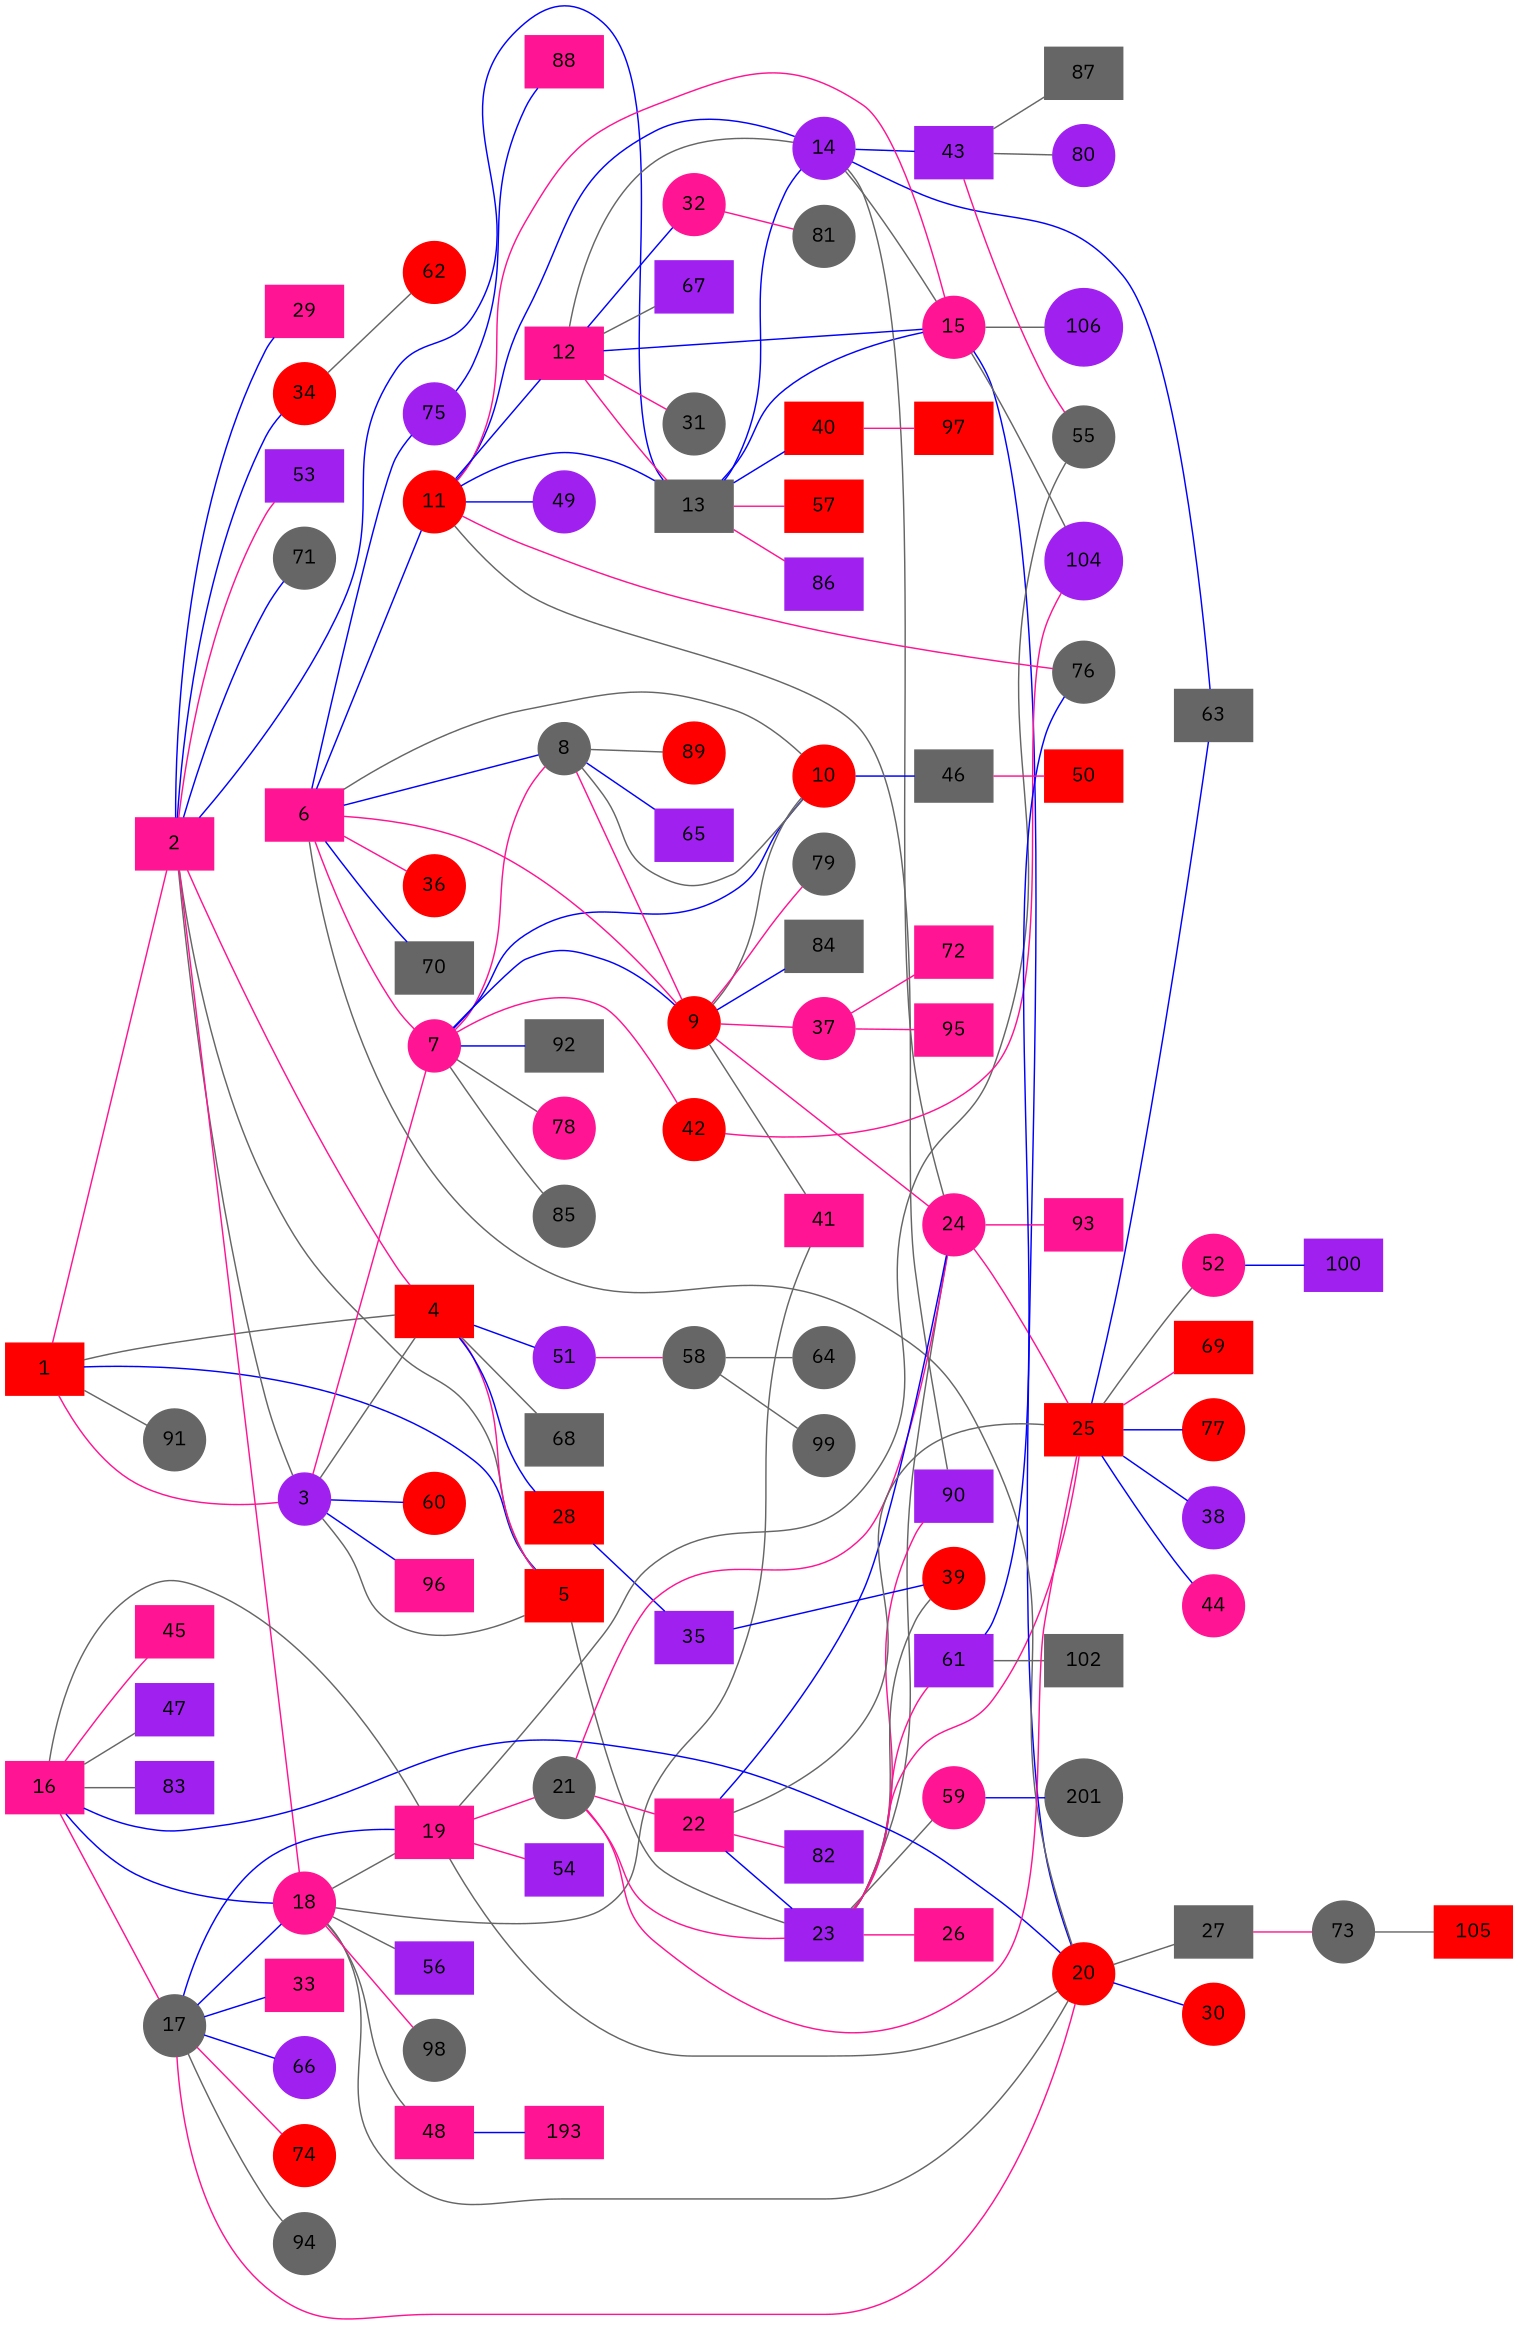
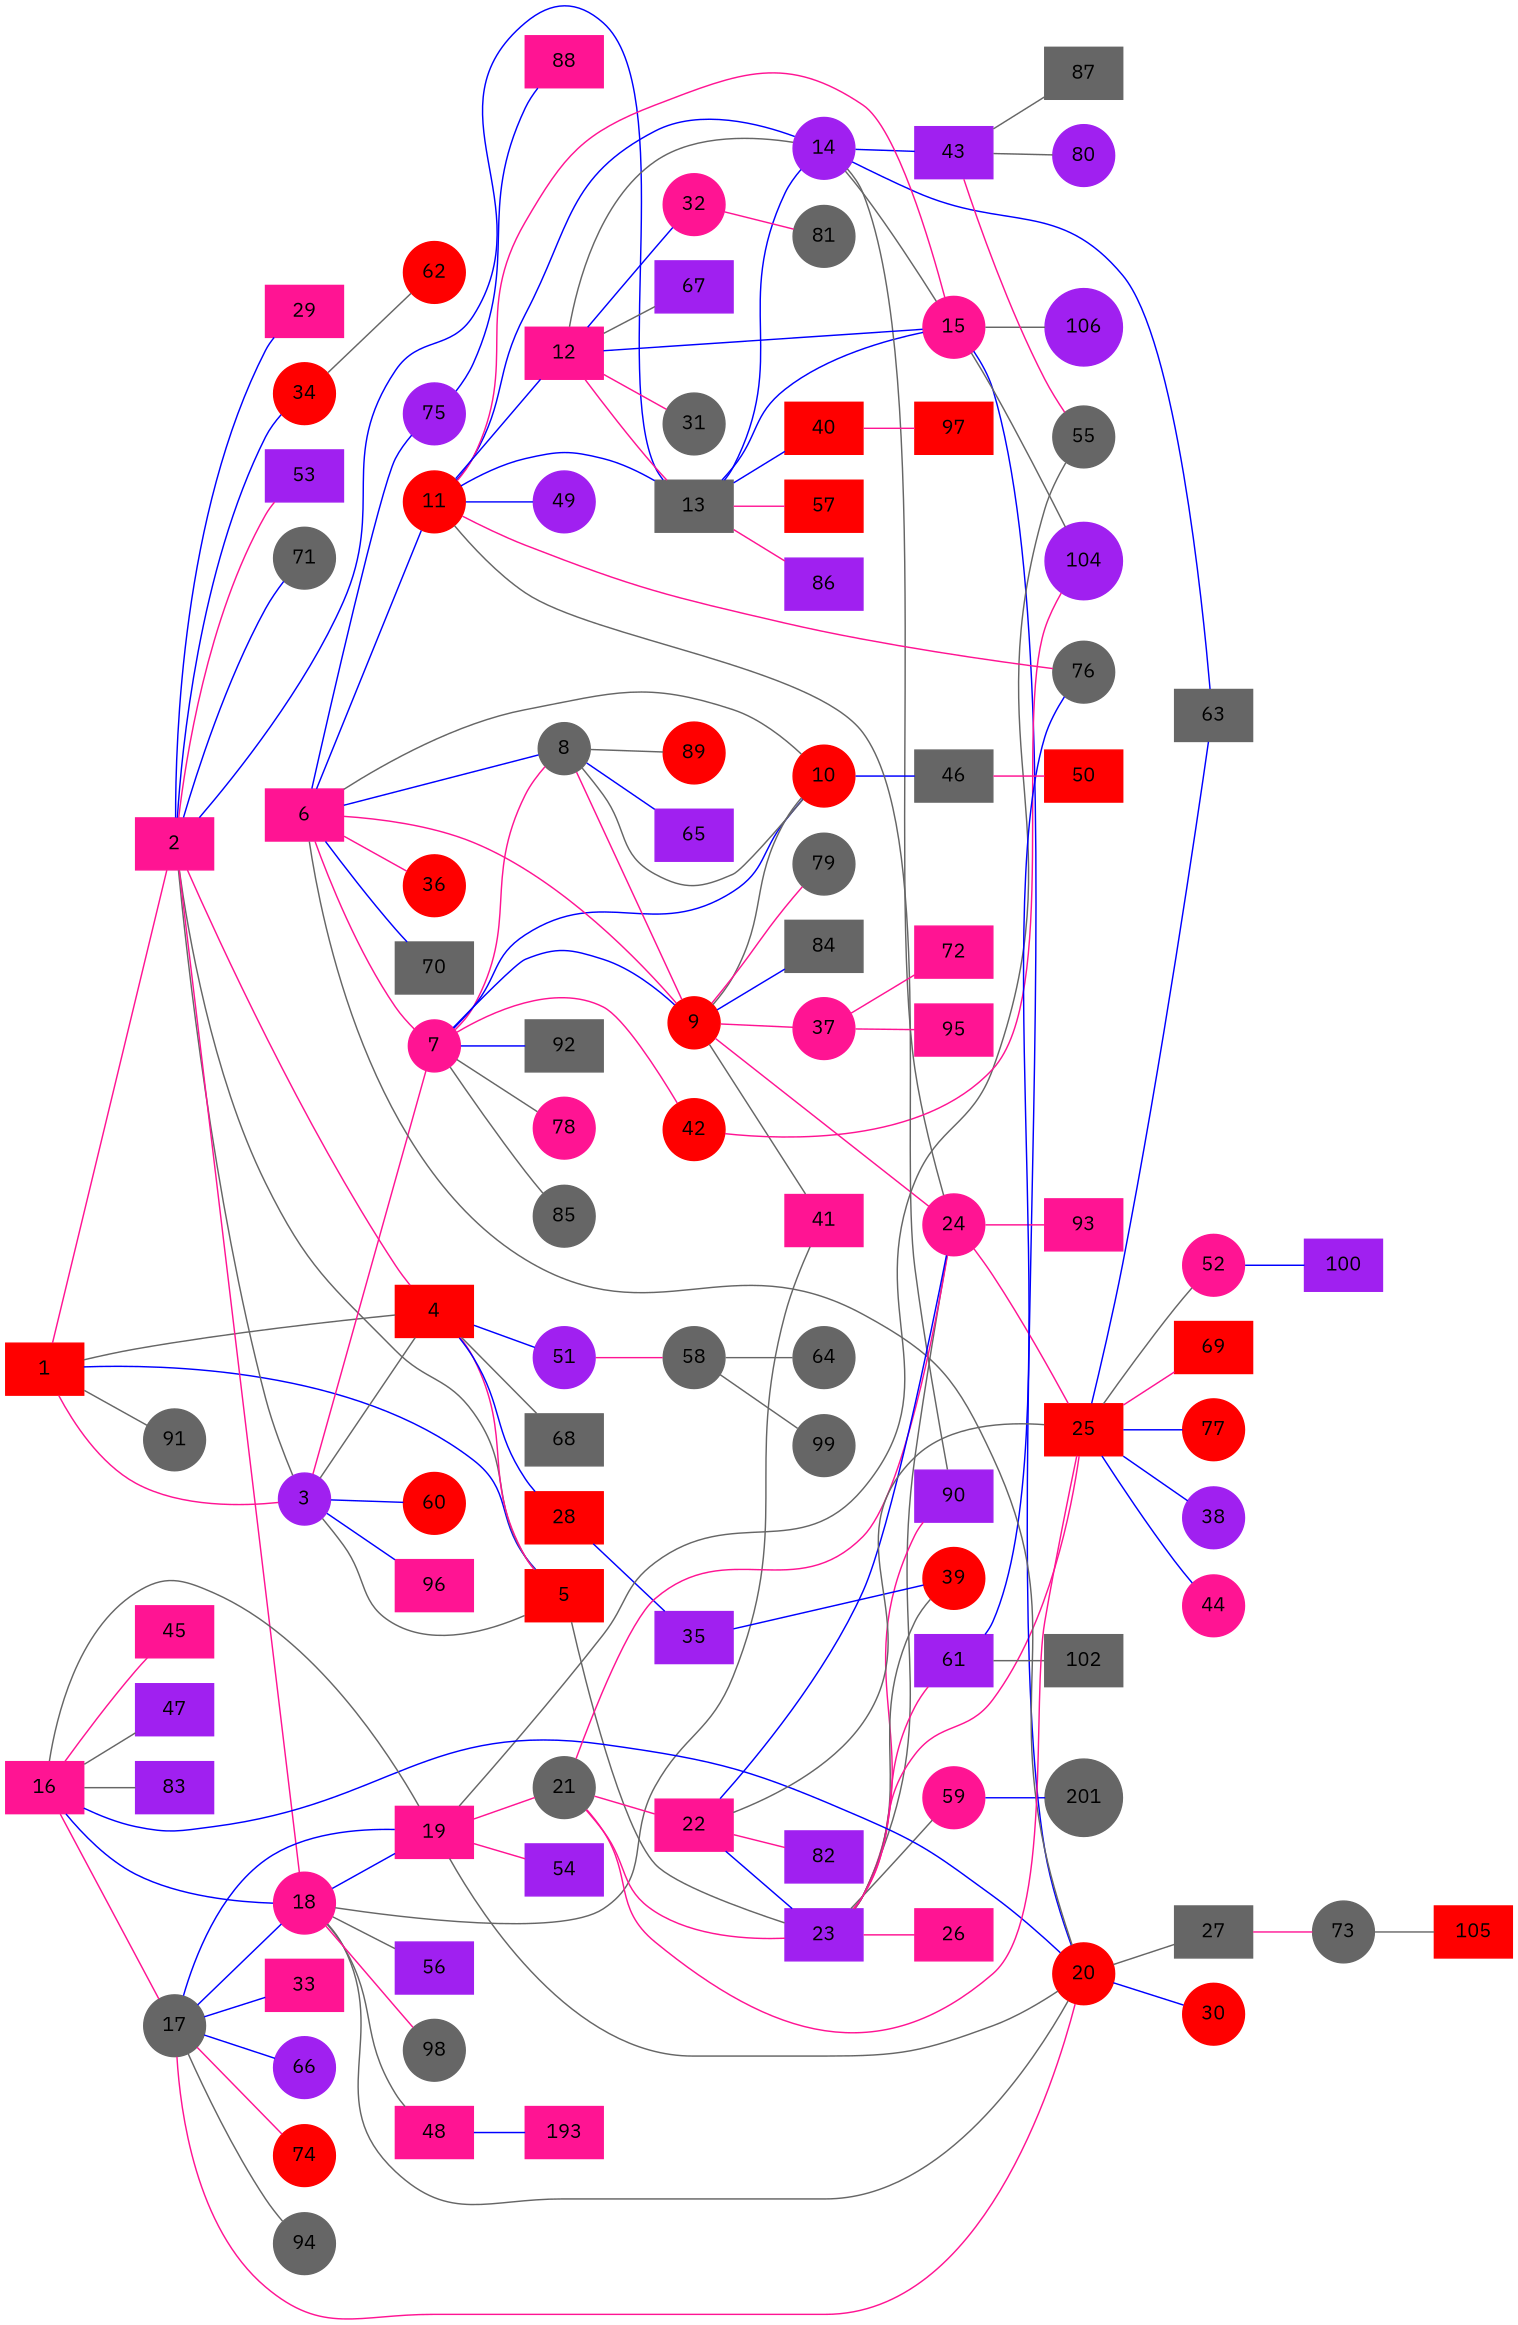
  graph {
    fontname="IBM Plex Sans"
    rankdir=LR
    node [color=deeppink fontname="IBM Plex Sans" shape=box style=filled]
    edge [color=blue fontname="IBM Plex Sans"]
    1 [color=red]
    2
    3 [color=purple shape=circle]
    4 [color=red]
    5 [color=red]
    91 [color=gray40 shape=circle]
    13 [color=gray40]
    18 [shape=circle]
    29
    34 [color=red shape=circle]
    53 [color=purple]
    71 [color=gray40 shape=circle]
    7 [shape=circle]
    60 [color=red shape=circle]
    96
    28 [color=red]
    51 [color=purple shape=circle]
    68 [color=gray40]
    23 [color=purple]
    14 [color=purple shape=circle]
    15 [shape=circle]
    40 [color=red]
    57 [color=red]
    86 [color=purple]
    20 [color=red shape=circle]
    41
    19
    48
    56 [color=purple]
    98 [color=gray40 shape=circle]
    62 [color=red shape=circle]
    8 [color=gray40 shape=circle]
    9 [color=red shape=circle]
    10 [color=red shape=circle]
    42 [color=red shape=circle]
    78 [shape=circle]
    85 [color=gray40 shape=circle]
    92 [color=gray40]
    35 [color=purple]
    58 [color=gray40 shape=circle]
    24 [shape=circle]
    90 [color=purple]
    25 [color=red]
    26
    39 [color=red shape=circle]
    59 [shape=circle]
    61 [color=purple]
    6
    11 [color=red shape=circle]
    36 [color=red shape=circle]
    70 [color=gray40]
    75 [color=purple shape=circle]
    65 [color=purple]
    89 [color=red shape=circle]
    37 [shape=circle]
    79 [color=gray40 shape=circle]
    84 [color=gray40]
    46 [color=gray40]
    12
    49 [color=purple shape=circle]
    76 [color=gray40 shape=circle]
    27 [color=gray40]
    30 [color=red shape=circle]
    88
    104 [color=purple shape=circle]
    93
    72
    95
    50 [color=red]
    31 [color=gray40 shape=circle]
    32 [shape=circle]
    67 [color=purple]
    43 [color=purple]
    63 [color=gray40]
    106 [color=purple shape=circle]
    81 [color=gray40 shape=circle]
    97 [color=red]
    55 [color=gray40 shape=circle]
    80 [color=purple shape=circle]
    87 [color=gray40]
    16
    17 [color=gray40 shape=circle]
    45
    47 [color=purple]
    83 [color=purple]
    33
    66 [color=purple shape=circle]
    74 [color=red shape=circle]
    94 [color=gray40 shape=circle]
    21 [color=gray40 shape=circle]
    54 [color=purple]
    n92 [label=193]
    22
    73 [color=gray40 shape=circle]
    82 [color=purple]
    38 [color=purple shape=circle]
    44 [shape=circle]
    52 [shape=circle]
    69 [color=red]
    77 [color=red shape=circle]
    n101 [color=gray40 label=201 shape=circle]
    102 [color=gray40]
    100 [color=purple]
    105 [color=red]
    64 [color=gray40 shape=circle]
    99 [color=gray40 shape=circle]
    1 -- 2 [color=deeppink]
    1 -- 3 [color=deeppink]
    1 -- 4 [color=gray40]
    1 -- 5
    1 -- 91 [color=gray40]
    2 -- 3 [color=gray40]
    2 -- 4 [color=deeppink]
    2 -- 5 [color=gray40]
    2 -- 13
    2 -- 18 [color=deeppink]
    2 -- 29
    2 -- 34
    2 -- 53 [color=deeppink]
    2 -- 71
    3 -- 4 [color=gray40]
    3 -- 5 [color=gray40]
    3 -- 7 [color=deeppink]
    3 -- 60
    3 -- 96
    4 -- 5 [color=deeppink]
    4 -- 28
    4 -- 51
    4 -- 68 [color=gray40]
    5 -- 23 [color=gray40]
    13 -- 14
    13 -- 15
    13 -- 40
    13 -- 57 [color=deeppink]
    13 -- 86 [color=deeppink]
    18 -- 20 [color=gray40]
    18 -- 41 [color=gray40]
-   18 -- 19 [color=gray40]
+   18 -- 19
    18 -- 48 [color=gray40]
    18 -- 56 [color=gray40]
    18 -- 98 [color=deeppink]
    34 -- 62 [color=gray40]
    7 -- 8 [color=deeppink]
    7 -- 9
    7 -- 10
    7 -- 42 [color=deeppink]
    7 -- 78 [color=gray40]
    7 -- 85 [color=gray40]
    7 -- 92
    28 -- 35
    51 -- 58 [color=deeppink]
    23 -- 24 [color=gray40]
    23 -- 90 [color=deeppink]
    23 -- 25 [color=deeppink]
    23 -- 26 [color=deeppink]
    23 -- 39 [color=gray40]
    23 -- 59 [color=gray40]
    23 -- 61 [color=deeppink]
    14 -- 15 [color=gray40]
    14 -- 24 [color=gray40]
    14 -- 43
    14 -- 63
    15 -- 20
    15 -- 104 [color=gray40]
    15 -- 106 [color=gray40]
    40 -- 97 [color=deeppink]
    20 -- 27 [color=gray40]
    20 -- 30
    19 -- 20 [color=gray40]
    19 -- 55 [color=gray40]
    19 -- 21 [color=deeppink]
    19 -- 54 [color=deeppink]
    48 -- n92
    8 -- 9 [color=deeppink]
    8 -- 10 [color=gray40]
    8 -- 65
    8 -- 89 [color=gray40]
    9 -- 41 [color=gray40]
    9 -- 10 [color=gray40]
    9 -- 24 [color=deeppink]
    9 -- 37 [color=deeppink]
    9 -- 79 [color=deeppink]
    9 -- 84
    10 -- 46
    42 -- 104 [color=deeppink]
    35 -- 39
    58 -- 64 [color=gray40]
    58 -- 99 [color=gray40]
    24 -- 25 [color=deeppink]
    24 -- 93 [color=deeppink]
    25 -- 63
    25 -- 38
    25 -- 44
    25 -- 52 [color=gray40]
    25 -- 69 [color=deeppink]
    25 -- 77
    59 -- n101
    61 -- 76
    61 -- 102 [color=gray40]
    6 -- 7 [color=deeppink]
    6 -- 20 [color=gray40]
    6 -- 8
    6 -- 9 [color=deeppink]
    6 -- 10 [color=gray40]
    6 -- 11
    6 -- 36 [color=deeppink]
    6 -- 70
    6 -- 75
    11 -- 13
    11 -- 14
    11 -- 15 [color=deeppink]
    11 -- 90 [color=gray40]
    11 -- 12
    11 -- 49
    11 -- 76 [color=deeppink]
    75 -- 88
    37 -- 72 [color=deeppink]
    37 -- 95 [color=deeppink]
    46 -- 50 [color=deeppink]
    12 -- 13 [color=deeppink]
    12 -- 14 [color=gray40]
    12 -- 15
    12 -- 31 [color=deeppink]
    12 -- 32
    12 -- 67 [color=gray40]
    27 -- 73 [color=deeppink]
    32 -- 81 [color=deeppink]
    43 -- 55 [color=deeppink]
    43 -- 80 [color=gray40]
    43 -- 87 [color=gray40]
    16 -- 18
    16 -- 20
    16 -- 19 [color=gray40]
    16 -- 17 [color=deeppink]
    16 -- 45 [color=deeppink]
    16 -- 47 [color=gray40]
    16 -- 83 [color=gray40]
    17 -- 18
    17 -- 20 [color=deeppink]
    17 -- 19
    17 -- 33
    17 -- 66
    17 -- 74 [color=deeppink]
    17 -- 94 [color=gray40]
    21 -- 23 [color=deeppink]
    21 -- 24 [color=deeppink]
    21 -- 25 [color=deeppink]
    21 -- 22 [color=deeppink]
    22 -- 23
    22 -- 24
    22 -- 25 [color=gray40]
    22 -- 82 [color=deeppink]
    73 -- 105 [color=gray40]
    52 -- 100
  }
